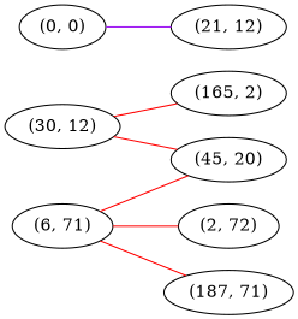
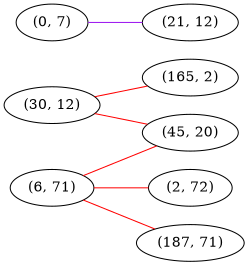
  graph {
    rankdir=LR
    edge [color=red weight=1]
    "(30, 12)"
    "(165, 2)"
    "(45, 20)"
-   "(0, 0)"
+   "(0, 0)" [label="(0, 7)"]
    "(21, 12)"
    "(6, 71)"
    "(2, 72)"
    n8 [label="(187, 71)"]
    "(30, 12)" -- "(165, 2)"
    "(30, 12)" -- "(45, 20)"
    "(0, 0)" -- "(21, 12)" [color=purple weight=4]
    "(6, 71)" -- "(45, 20)"
    "(6, 71)" -- "(2, 72)"
    "(6, 71)" -- n8
  }
